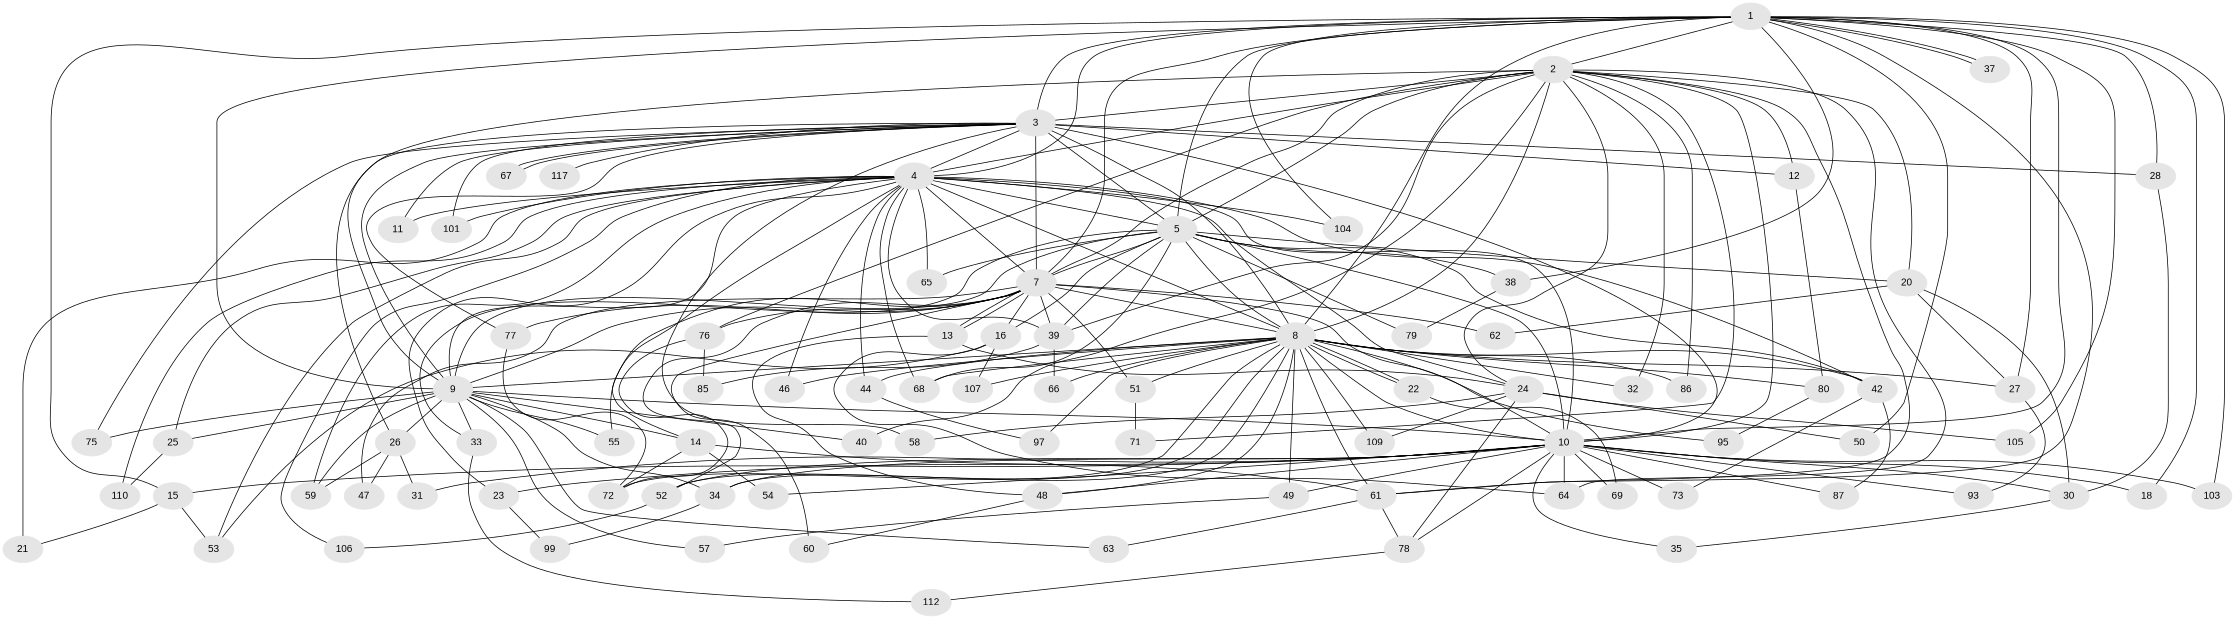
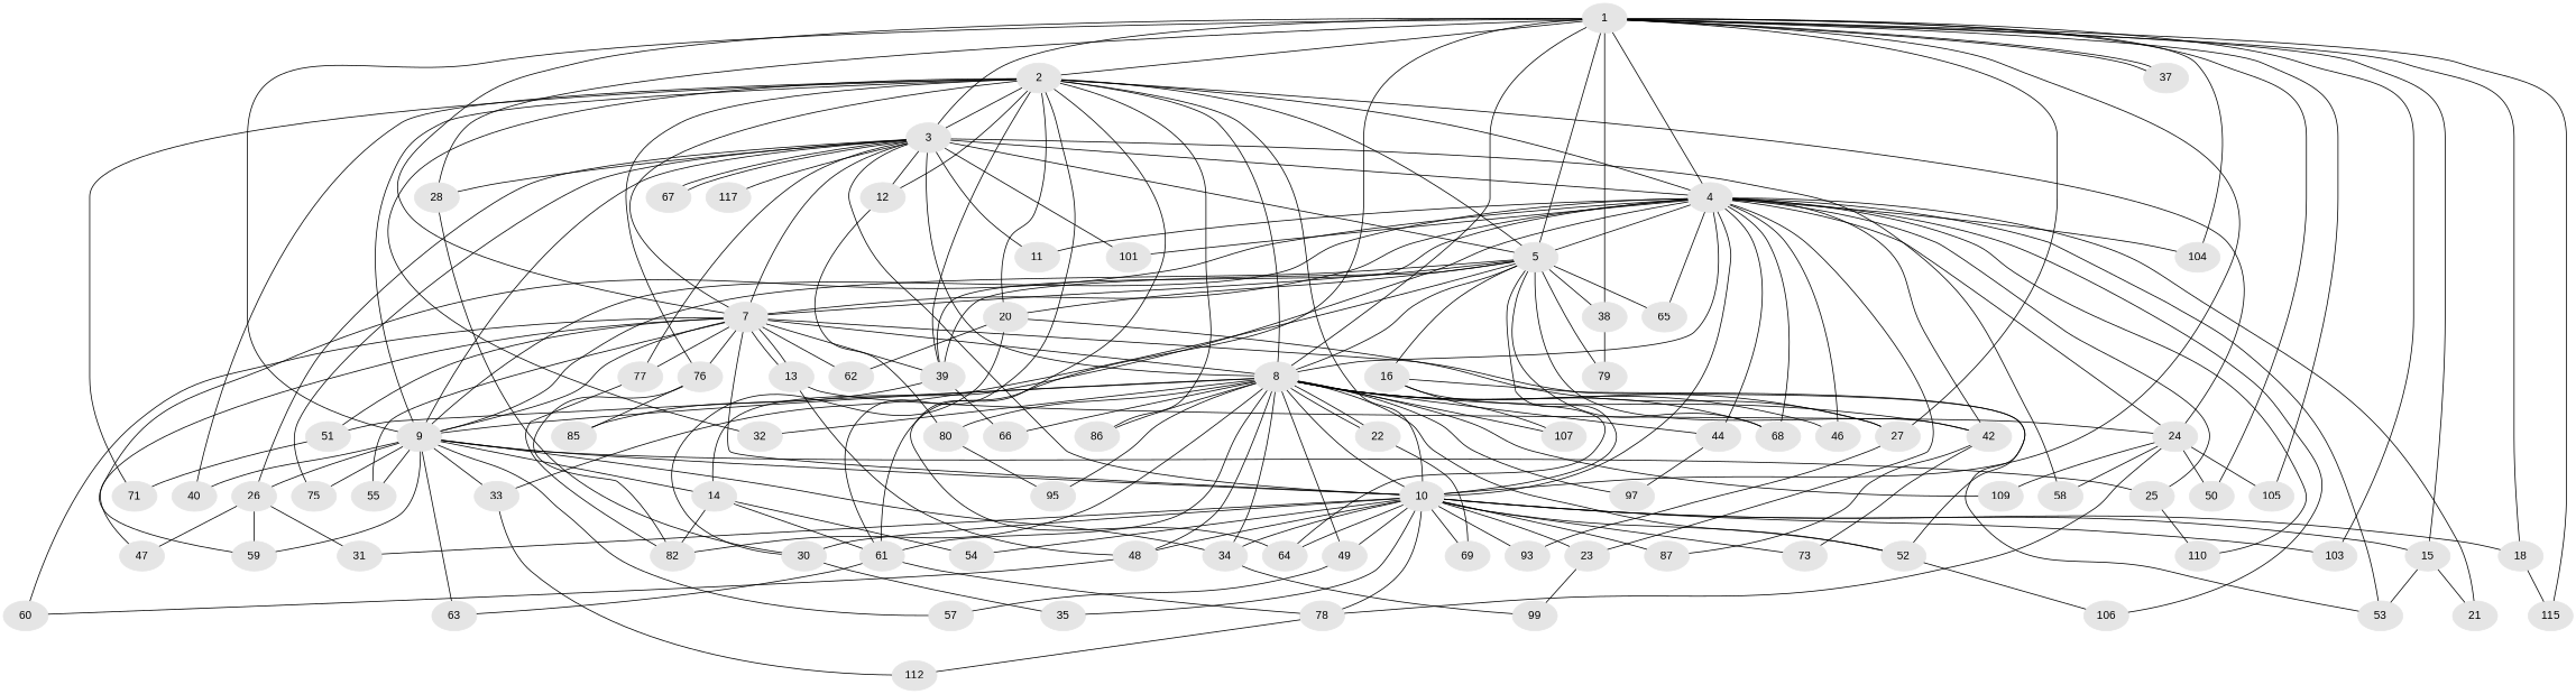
  graph {
    fontname="Liberation Sans"
    node [color=gray90 fontname="Liberation Sans" style=filled]
    edge [fontname="Liberation Sans"]
    1 [super="+17"]
    2 [super="+41"]
    3 [super="+6"]
    4 [super="+81"]
    5 [super="+19"]
    7 [super="+56"]
    8 [super="+43"]
    9 [super="+91"]
    10 [super="+100"]
    15
    18
    27
    28 [super="+114"]
    37
    38
    50
    61 [super="+93"]
    103
    104
    105
+   115
    12
    20 [super="+29"]
    24 [super="+36"]
    32
    39 [super="+90"]
    40
    64 [super="+108"]
    71
    76 [super="+84"]
    86
    11
    26
    58
    67
    75
    77
    101
    117
    14 [super="+98"]
    21 [super="+74"]
    23
    25
    42 [super="+45"]
    44
    46
    53 [super="+88"]
    59 [super="+70"]
    65
    106
    110
    68
    16
    33
    79
    13
    47 [super="+111"]
    51
    52 [super="+92"]
    55
    60 [super="+102"]
    62
    49 [super="+96"]
    22
    34 [super="+89"]
    48 [super="+72"]
    66
    80
-   82 [super="+94" label=72]
+   82 [super="+94"]
    95
    97
    107
    109
    57
    63
    30 [super="+113"]
    31
    35
    54
    69
    73
    78 [super="+116"]
    n83 [label=93]
    87
    85
    99
    112
    1 -- 2
    1 -- 3 [weight=2]
    1 -- 4
    1 -- 5
    1 -- 7 [weight=2]
    1 -- 8
    1 -- 9 [weight=2]
    1 -- 10
    1 -- 15
    1 -- 18
    1 -- 27
    1 -- 28 [weight=2]
    1 -- 37
    1 -- 37
    1 -- 38
    1 -- 50
    1 -- 61
    1 -- 103
    1 -- 104
    1 -- 105
+   1 -- 115
    2 -- 3 [weight=2]
    2 -- 4
    2 -- 5
    2 -- 7
    2 -- 8
    2 -- 9
    2 -- 10
    2 -- 61
    2 -- 12
    2 -- 20
    2 -- 24
    2 -- 32
    2 -- 39
    2 -- 40
    2 -- 64
    2 -- 71
    2 -- 76
    2 -- 86
    3 -- 4 [weight=3]
    3 -- 5 [weight=2]
    3 -- 7 [weight=2]
    3 -- 8 [weight=3]
    3 -- 9 [weight=2]
    3 -- 10 [weight=2]
    3 -- 28
    3 -- 12
    3 -- 11
    3 -- 26
    3 -- 58
    3 -- 67
    3 -- 67
    3 -- 75
    3 -- 77
    3 -- 101
    3 -- 117
    4 -- 5
    4 -- 7 [weight=2]
    4 -- 8
    4 -- 9
    4 -- 10 [weight=2]
    4 -- 104
    4 -- 24
    4 -- 39
    4 -- 11
    4 -- 101
    4 -- 14
    4 -- 21 [weight=2]
    4 -- 23
    4 -- 25
    4 -- 42
    4 -- 44
    4 -- 46
    4 -- 53
    4 -- 59
    4 -- 65
    4 -- 106
    4 -- 110
    4 -- 68
    5 -- 7
    5 -- 8
    5 -- 9
    5 -- 10 [weight=2]
    5 -- 38
    5 -- 20
    5 -- 39
    5 -- 42
    5 -- 65
    5 -- 68
    5 -- 16
    5 -- 33
    5 -- 79
    7 -- 8
    7 -- 9
    7 -- 10
    7 -- 39
    7 -- 76
    7 -- 77
-   7 -- 16
    7 -- 13
    7 -- 13
    7 -- 47
    7 -- 51
    7 -- 52
    7 -- 55
    7 -- 60 [weight=2]
    7 -- 62
    8 -- 9
    8 -- 10
    8 -- 27
    8 -- 61
    8 -- 32
    8 -- 86
    8 -- 42
    8 -- 44
    8 -- 46
    8 -- 68
    8 -- 51
    8 -- 52
    8 -- 49
    8 -- 22
    8 -- 22
    8 -- 34
    8 -- 48
    8 -- 66
    8 -- 80
    8 -- 82
    8 -- 95
    8 -- 97
    8 -- 107
    8 -- 109
    9 -- 10
    9 -- 40
    9 -- 26
    9 -- 75
    9 -- 14
    9 -- 25
    9 -- 59
    9 -- 33
    9 -- 55
    9 -- 34
    9 -- 57
    9 -- 63
    10 -- 15
    10 -- 18
    10 -- 103
    10 -- 64
    10 -- 23
    10 -- 52
    10 -- 49
    10 -- 34
    10 -- 48
    10 -- 30
    10 -- 31
    10 -- 35
    10 -- 54
    10 -- 69
    10 -- 73
    10 -- 78
    10 -- n83
    10 -- 87
    15 -- 21
    15 -- 53
+   18 -- 115
    27 -- n83
    28 -- 30
    38 -- 79
    61 -- 63
    61 -- 78
    12 -- 80
    20 -- 27
    20 -- 62
    20 -- 30
    24 -- 50
    24 -- 105
    24 -- 58
    24 -- 109
    24 -- 78
    39 -- 66
    39 -- 85
    76 -- 82
    76 -- 85
    26 -- 59
    26 -- 47
    26 -- 31
    77 -- 82
    14 -- 61
    14 -- 82
    14 -- 54
    23 -- 99
    25 -- 110
    42 -- 73
    42 -- 87
    44 -- 97
    16 -- 64
    16 -- 53
    16 -- 107
    33 -- 112
    13 -- 24
    13 -- 48
    51 -- 71
    52 -- 106
    49 -- 57
    22 -- 69
    34 -- 99
    48 -- 60
    80 -- 95
    30 -- 35
    78 -- 112
  }
